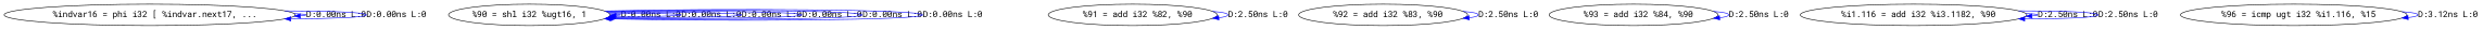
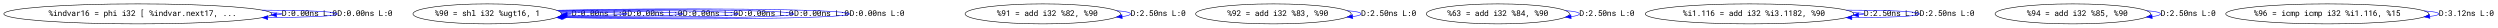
  digraph {
    fontname="Roboto Mono"
    node [fontname="Roboto Mono"]
    edge [color=blue fontname="Roboto Mono"]
    n1 [label="  %indvar16 = phi i32 [ %indvar.next17, ..."]
    n2 [label="%90 = shl i32 %ugt16, 1"]
    n3 [label="  %91 = add i32 %82, %90"]
    n4 [label="  %92 = add i32 %83, %90"]
-   n5 [label="  %93 = add i32 %84, %90"]
+   n5 [label="%63 = add i32 %84, %90"]
    n6 [label="  %i1.116 = add i32 %i3.1182, %90"]
-   n8 [label="  %96 = icmp ugt i32 %i1.116, %15"]
+   n7 [label="  %94 = add i32 %85, %90"]
+   n8 [label="%96 = icmp icmp i32 %i1.116, %15"]
    n1 -> n1 [label="D:0.00ns L:0"]
    n1 -> n1 [label="D:0.00ns L:0"]
    n2 -> n2 [label="D:0.00ns L:0"]
    n2 -> n2 [label="D:0.00ns L:0"]
    n2 -> n2 [label="D:0.00ns L:0"]
    n2 -> n2 [label="D:0.00ns L:0"]
    n2 -> n2 [label="D:0.00ns L:0"]
    n2 -> n2 [label="D:0.00ns L:0"]
    n3 -> n3 [label="D:2.50ns L:0"]
    n4 -> n4 [label="D:2.50ns L:0"]
    n5 -> n5 [label="D:2.50ns L:0"]
    n6 -> n6 [label="D:2.50ns L:0"]
    n6 -> n6 [label="D:2.50ns L:0"]
+   n7 -> n7 [label="D:2.50ns L:0"]
    n8 -> n8 [label="D:3.12ns L:0"]
  }
